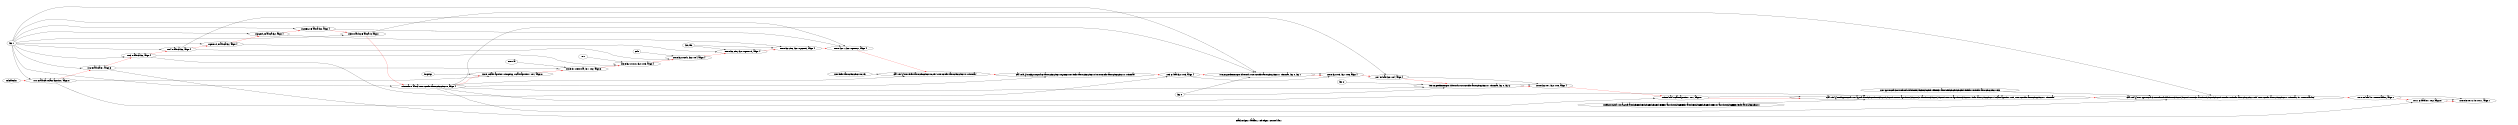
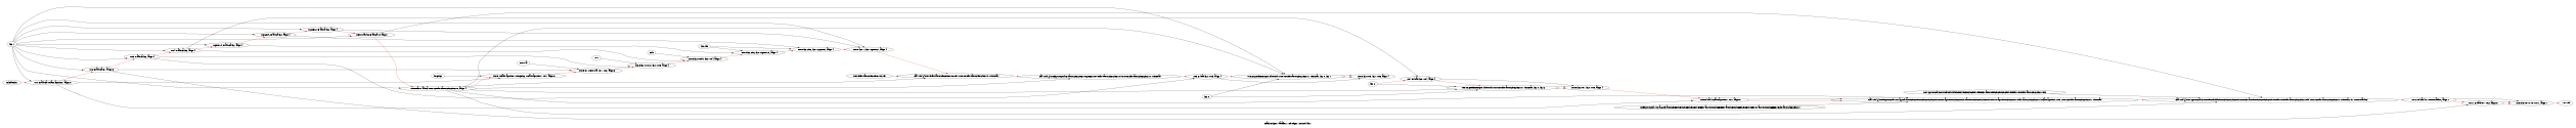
  digraph {
    compound=true
    label="Black edges - dataflow, red edges - control flow"
    rankdir=LR
    n1 [label="  %t1 = alloca %class.ap_uint*, align 8"]
    n2 [label="  %t2 = alloca i8*, align 8"]
    n3 [label="  store %class.ap_uint* %img_inp, %class.ap_uint** %t1, align 8"]
    n4 [label="  %t9 = load %class.ap_uint** %t1, align 8"]
    n5 [label="  %t3 = alloca i32, align 4"]
    n6 [label="  store i8* %Otsuval, i8** %t2, align 8"]
    n7 [label="  %t11 = load i8** %t2, align 8"]
    n8 [label="  call void @_ZL95p_ZN2xf11Array2xfMatILi256ELi0ELi256ELi256ELi1EEEP7ap_uintILi256EER3MatILi0ELi256ELi256ELi1EE_1P7ap_uintILi256EER19xf_Mat_0_256_256_1_(%class.ap_uint* %t9, %struct.xf_Mat_0_256_256_1_* %in_mat)"]
    n9 [label="  %t4 = alloca i32, align 4"]
    n10 [label="  store i32 %rows, i32* %t3, align 4"]
    n11 [label="  %t5 = load i32* %t3, align 4"]
    n12 [label="  store i8 %t10, i8* %t11, align 1"]
    n13 [label="  %pROWS = alloca i32, align 4"]
    n14 [label="  store i32 %cols, i32* %t4, align 4"]
    n15 [label="  %t7 = load i32* %t4, align 4"]
    n16 [label="  %t6 = getelementptr inbounds %struct.xf_Mat_0_256_256_1_* %in_mat, i32 0, i32 1"]
    n17 [label="  store i32 %t5, i32* %t6, align 4"]
    n18 [label="  %pCOLS = alloca i32, align 4"]
    n19 [label="  store i32 256, i32* %pROWS, align 4"]
    n20 [label="  %t8 = getelementptr inbounds %struct.xf_Mat_0_256_256_1_* %in_mat, i32 0, i32 2"]
    n21 [label="  store i32 %t7, i32* %t8, align 4"]
    n22 [label="  %pNPC1 = alloca i32, align 4"]
    n23 [label="  store i32 256, i32* %pCOLS, align 4"]
    n24 [label="  %Otsuval_loc = alloca i8, align 1"]
    n25 [label="  store i32 1, i32* %pNPC1, align 4"]
    n26 [label="  %in_mat = alloca %struct.xf_Mat_0_256_256_1_, align 4"]
    n27 [label="  call void @_ZL76p_ZN2xf13OtsuThresholdILi0ELi256ELi256ELi1EEER3MatILi0ELi256ELi256ELi1EERh_1R19xf_Mat_0_256_256_1_Rh(%struct.xf_Mat_0_256_256_1_* %in_mat, i8* %Otsuval_loc)"]
    n28 [label="  call void @_ZN19xf_Mat_0_256_256_1_C1Ev(%struct.xf_Mat_0_256_256_1_* %in_mat)"]
    n29 [label="  call void @_ZL33p_ZN2xf16Mat_0_256_256_1_C2IEEv_1P19xf_Mat_0_256_256_1_(%struct.xf_Mat_0_256_256_1_* %in_mat)"]
    n30 [label="  %t10 = load i8* %Otsuval_loc, align 1"]
+   n31 [label="  ret void"]
    unk_block_1
    "i32 1"
    img_inp
    Otsuval
    rows
    cols
    "i32 256"
    _ZN19xf_Mat_0_256_256_1_C1Ev
    "i32 0"
    "i32 2"
    _ZL95p_ZN2xf11Array2xfMatILi256ELi0ELi256ELi256ELi1EEEP7ap_uintILi256EER3MatILi0ELi256ELi256ELi1EE_1P7ap_uintILi256EER19xf_Mat_0_256_256_1_
    _ZL76p_ZN2xf13OtsuThresholdILi0ELi256ELi256ELi1EEER3MatILi0ELi256ELi256ELi1EERh_1R19xf_Mat_0_256_256_1_Rh
    n1 -> n2 [color=red weight=2]
    n1 -> n3
    n1 -> n4
    n2 -> n5 [color=red weight=2]
    n2 -> n6
    n2 -> n7
    n3 -> n6 [color=red weight=2]
    n4 -> n8 [color=red weight=2]
    n4 -> n8
    n5 -> n9 [color=red weight=2]
    n5 -> n10
    n5 -> n11
    n6 -> n10 [color=red weight=2]
    n7 -> n12 [color=red weight=2]
    n7 -> n12
    n8 -> n27 [color=red weight=2]
    n9 -> n13 [color=red weight=2]
    n9 -> n14
    n9 -> n15
    n10 -> n14 [color=red weight=2]
    n11 -> n16 [color=red weight=2]
    n11 -> n17
+   n12 -> n31 [color=red weight=2]
    n13 -> n18 [color=red weight=2]
    n13 -> n19
    n14 -> n19 [color=red weight=2]
    n15 -> n20 [color=red weight=2]
    n15 -> n21
    n16 -> n17 [color=red weight=2]
    n16 -> n17
-   n17 -> n15 [color=red weight=2]
+   "i32 2" -> n15 [color=red weight=2]
    n18 -> n22 [color=red weight=2]
    n18 -> n23
    n19 -> n23 [color=red weight=2]
    n20 -> n21 [color=red weight=2]
    n20 -> n21
    n21 -> n4 [color=red weight=2]
    n22 -> n24 [color=red weight=2]
    n22 -> n25
    n23 -> n25 [color=red weight=2]
    n24 -> n26 [color=red weight=2]
    n24 -> n27
    n25 -> n28 [color=red weight=2]
    n26 -> n3 [color=red weight=2]
    n26 -> n8
    n26 -> n16
    n26 -> n20
    n26 -> n27
    n26 -> n28
    n26 -> n29
    n27 -> n30 [color=red weight=2]
    n28 -> n29 [color=red weight=2]
    n29 -> n11 [color=red weight=2]
    n30 -> n7 [color=red weight=2]
    n30 -> n12
    unk_block_1 -> n1 [color=red]
    "i32 1" -> n1
    "i32 1" -> n2
    "i32 1" -> n5
    "i32 1" -> n9
    "i32 1" -> n13
    "i32 1" -> n16
    "i32 1" -> n18
    "i32 1" -> n22
    "i32 1" -> n24
    "i32 1" -> n25
    "i32 1" -> n26
    img_inp -> n3
    Otsuval -> n6
    rows -> n10
    cols -> n14
    "i32 256" -> n19
    "i32 256" -> n23
    _ZN19xf_Mat_0_256_256_1_C1Ev -> n28
    "i32 0" -> n16
    "i32 0" -> n20
    "i32 2" -> n20
    _ZL95p_ZN2xf11Array2xfMatILi256ELi0ELi256ELi256ELi1EEEP7ap_uintILi256EER3MatILi0ELi256ELi256ELi1EE_1P7ap_uintILi256EER19xf_Mat_0_256_256_1_ -> n8
    _ZL76p_ZN2xf13OtsuThresholdILi0ELi256ELi256ELi1EEER3MatILi0ELi256ELi256ELi1EERh_1R19xf_Mat_0_256_256_1_Rh -> n27
  }
